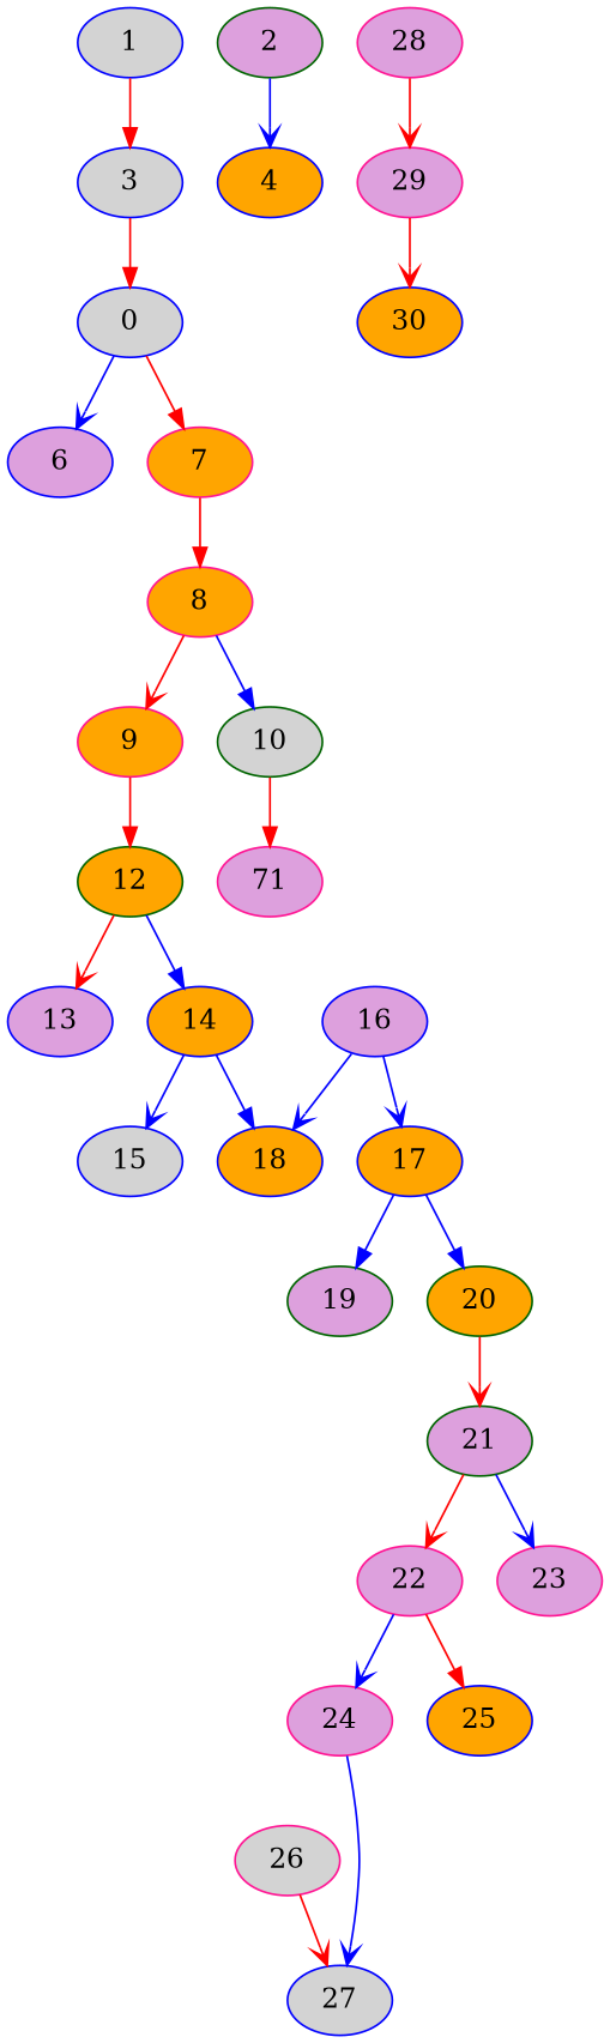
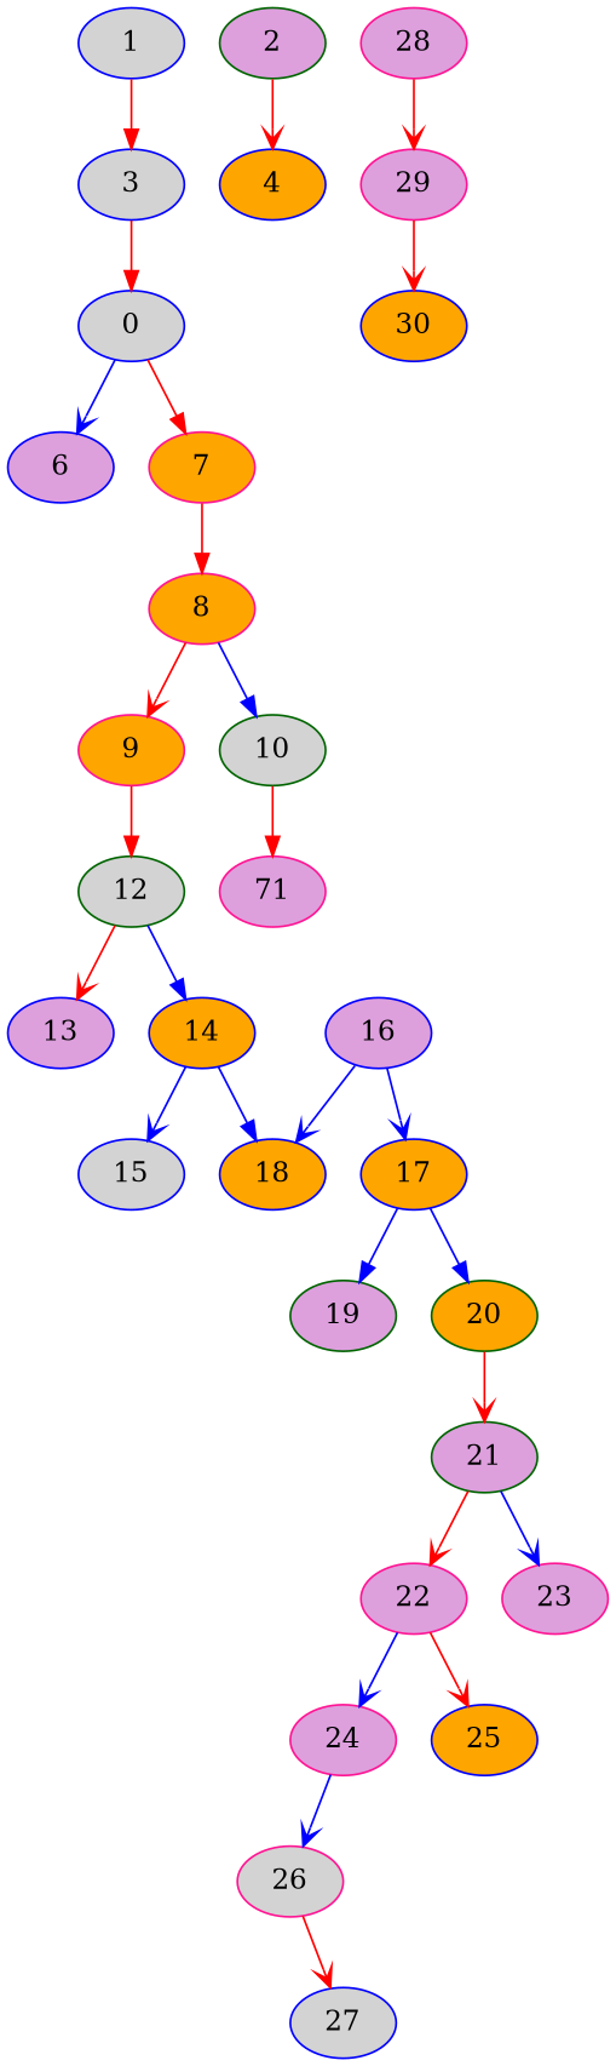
  digraph {
    node [alpha=0.12 color=blue fillcolor=plum style=filled]
    edge [arrowhead=vee color=red]
    1 [expect_size=23607296 fillcolor=lightgrey]
    3 [alpha=0.04 expect_size=12956672 fillcolor=lightgrey]
    n3 [alpha=0.19 expect_size=20026368 fillcolor=lightgrey label=0]
    6 [alpha=0.05 expect_size=30041088]
    7 [alpha=0.20 color=deeppink expect_size=7009280 fillcolor=orange]
    2 [alpha=0.06 color=darkgreen expect_size=40902656]
    4 [alpha=0.19 expect_size=42166272 fillcolor=orange]
    8 [color=deeppink expect_size=44898304 fillcolor=orange]
    9 [alpha=0.06 color=deeppink expect_size=7500800 fillcolor=orange]
    10 [alpha=0.13 color=darkgreen expect_size=20769792 fillcolor=lightgrey]
-   12 [alpha=0.10 color=darkgreen expect_size=15152128 fillcolor=orange]
+   12 [alpha=0.10 color=darkgreen expect_size=15152128 fillcolor=lightgrey]
    n12 [alpha=0.01 color=deeppink expect_size=34566144 label=71]
    13 [alpha=0.10 expect_size=29112320]
    14 [alpha=0.00 expect_size=39317504 fillcolor=orange]
    15 [alpha=0.07 expect_size=36631552 fillcolor=lightgrey]
    18 [alpha=0.14 expect_size=44416000 fillcolor=orange]
    16 [alpha=0.07 expect_size=33389568]
    17 [alpha=0.02 expect_size=45550592 fillcolor=orange]
    19 [alpha=0.04 color=darkgreen expect_size=26676224]
    20 [color=darkgreen expect_size=41973760 fillcolor=orange]
    21 [alpha=0.09 color=darkgreen expect_size=26462208]
    22 [alpha=0.00 color=deeppink expect_size=28528640]
    23 [alpha=0.15 color=deeppink expect_size=5824512]
    24 [alpha=0.06 color=deeppink expect_size=29723648]
    25 [alpha=0.02 expect_size=30843904 fillcolor=orange]
    26 [alpha=0.10 color=deeppink expect_size=48346112 fillcolor=lightgrey]
    27 [alpha=0.17 expect_size=18108416 fillcolor=lightgrey]
    28 [alpha=0.02 color=deeppink expect_size=23212032]
    29 [alpha=0.08 color=deeppink expect_size=7886848]
    30 [alpha=0.00 expect_size=16684032 fillcolor=orange]
    1 -> 3 [arrowhead=normal]
    3 -> n3 [arrowhead=normal]
    n3 -> 6 [color=blue]
    n3 -> 7 [arrowhead=normal]
    7 -> 8 [arrowhead=normal]
-   2 -> 4 [color=blue]
+   2 -> 4
    8 -> 9
    8 -> 10 [arrowhead=normal color=blue]
    9 -> 12 [arrowhead=normal]
    10 -> n12 [arrowhead=normal]
    12 -> 13
    12 -> 14 [arrowhead=normal color=blue]
    14 -> 15 [color=blue]
    14 -> 18 [arrowhead=normal color=blue]
    16 -> 18 [color=blue]
    16 -> 17 [color=blue]
    17 -> 19 [arrowhead=normal color=blue]
    17 -> 20 [arrowhead=normal color=blue]
    20 -> 21
    21 -> 22
    21 -> 23 [color=blue]
    22 -> 24 [color=blue]
-   22 -> 25 [arrowhead=normal]
-   24 -> 27 [color=blue]
+   22 -> 25
+   24 -> 26 [color=blue]
    26 -> 27
    28 -> 29
    29 -> 30
  }
